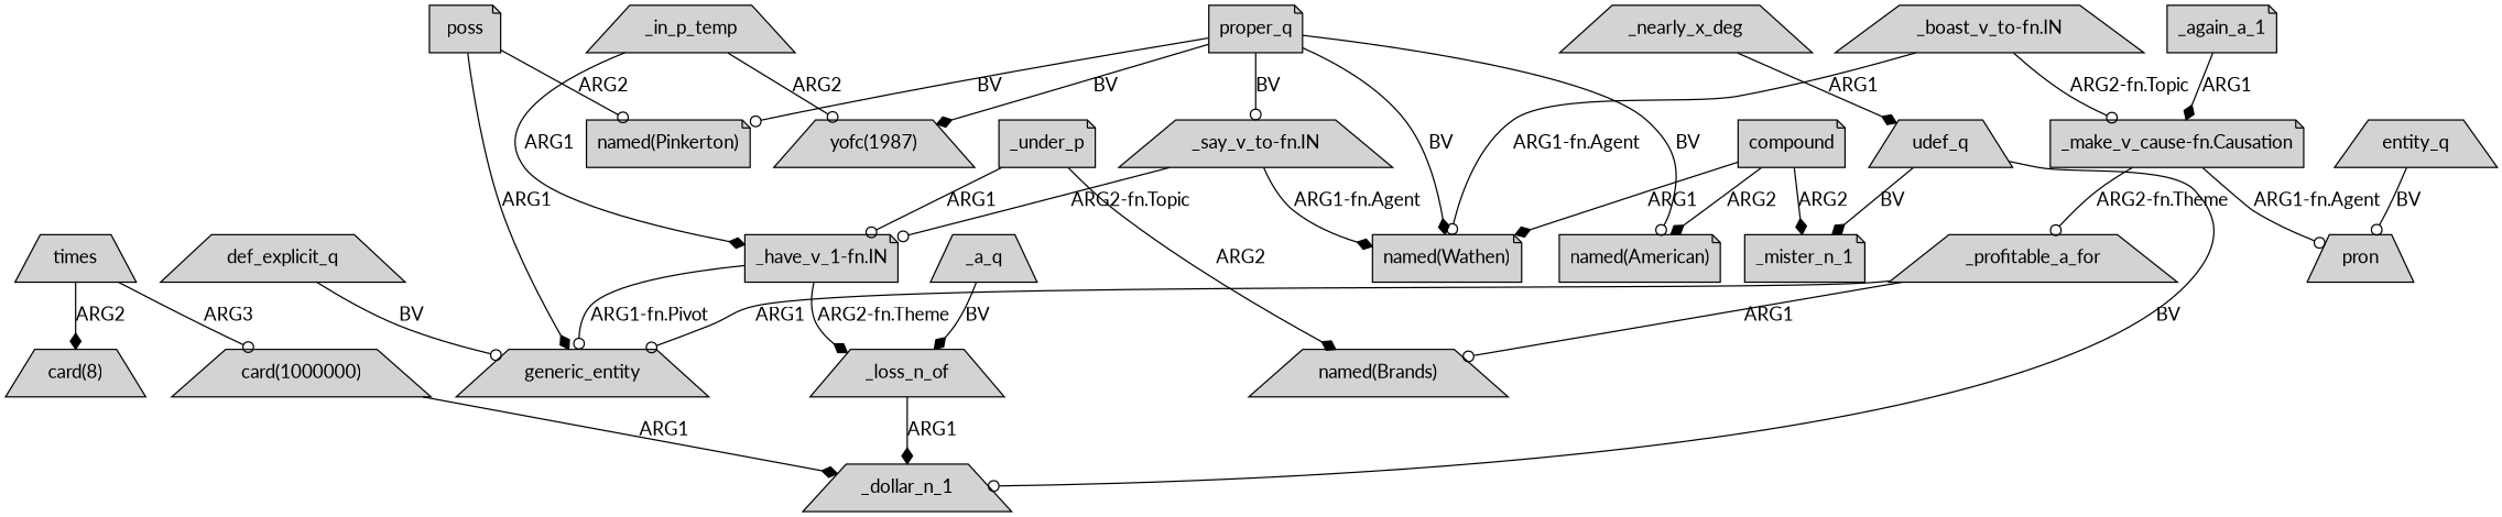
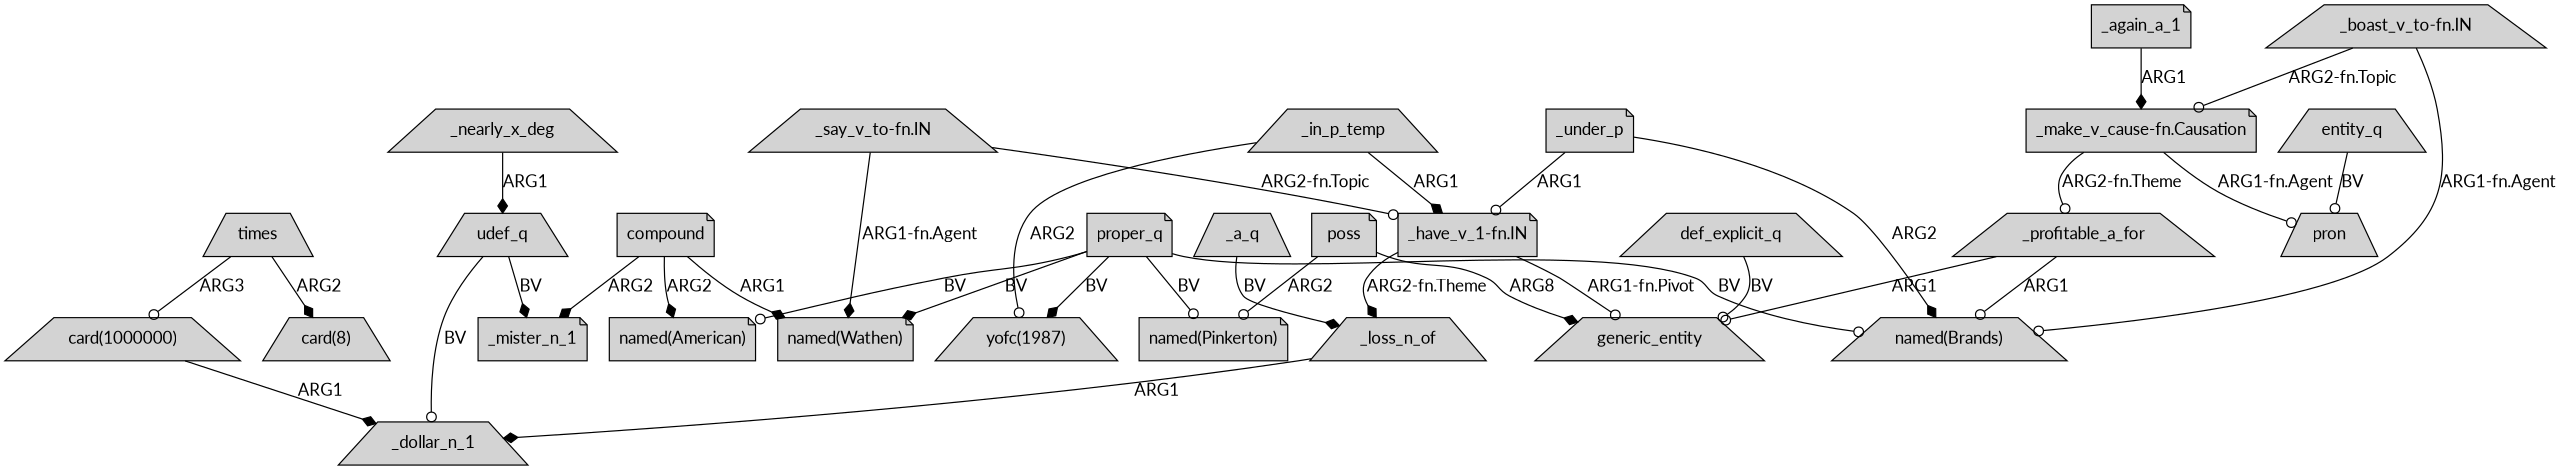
  digraph {
    fontname=Lato
    node [fontname=Lato shape=trapezium style=filled]
    edge [arrowhead=odot fontname=Lato]
    proper_q [shape=note]
    "named(Pinkerton)" [shape=note]
    "yofc(1987)"
    "named(Brands)"
    "named(Wathen)" [shape=note]
    "named(American)" [shape=note]
    "card(1000000)"
    _dollar_n_1
    _in_p_temp
    "_have_v_1-fn.IN" [shape=note]
    generic_entity
    _loss_n_of
    "_make_v_cause-fn.Causation" [shape=note]
    _profitable_a_for
    pron
    compound [shape=note]
    _mister_n_1 [shape=note]
    poss [shape=note]
    "_boast_v_to-fn.IN"
    _a_q
    _under_p [shape=note]
    def_explicit_q
    udef_q
    _again_a_1 [shape=note]
    times
    "card(8)"
    n27 [label=entity_q]
    _nearly_x_deg
    "_say_v_to-fn.IN"
    proper_q -> "named(Pinkerton)" [label=BV]
    proper_q -> "yofc(1987)" [arrowhead=diamond label=BV]
-   proper_q -> "_say_v_to-fn.IN" [label=BV]
+   proper_q -> "named(Brands)" [label=BV]
    proper_q -> "named(Wathen)" [arrowhead=diamond label=BV]
    proper_q -> "named(American)" [label=BV]
    "card(1000000)" -> _dollar_n_1 [arrowhead=diamond label=ARG1]
    _in_p_temp -> "yofc(1987)" [label=ARG2]
    _in_p_temp -> "_have_v_1-fn.IN" [arrowhead=diamond label=ARG1]
    "_have_v_1-fn.IN" -> generic_entity [label="ARG1-fn.Pivot"]
    "_have_v_1-fn.IN" -> _loss_n_of [arrowhead=diamond label="ARG2-fn.Theme"]
    _loss_n_of -> _dollar_n_1 [arrowhead=diamond label=ARG1]
    "_make_v_cause-fn.Causation" -> _profitable_a_for [label="ARG2-fn.Theme"]
    "_make_v_cause-fn.Causation" -> pron [label="ARG1-fn.Agent"]
    _profitable_a_for -> "named(Brands)" [label=ARG1]
    _profitable_a_for -> generic_entity [label=ARG1]
    compound -> "named(Wathen)" [arrowhead=diamond label=ARG1]
    compound -> "named(American)" [arrowhead=diamond label=ARG2]
    compound -> _mister_n_1 [arrowhead=diamond label=ARG2]
    poss -> "named(Pinkerton)" [label=ARG2]
-   poss -> generic_entity [arrowhead=diamond label=ARG1]
-   "_boast_v_to-fn.IN" -> "named(Wathen)" [label="ARG1-fn.Agent"]
+   poss -> generic_entity [arrowhead=diamond label=ARG8]
+   "_boast_v_to-fn.IN" -> "named(Brands)" [label="ARG1-fn.Agent"]
    "_boast_v_to-fn.IN" -> "_make_v_cause-fn.Causation" [label="ARG2-fn.Topic"]
    _a_q -> _loss_n_of [arrowhead=diamond label=BV]
    _under_p -> "named(Brands)" [arrowhead=diamond label=ARG2]
    _under_p -> "_have_v_1-fn.IN" [label=ARG1]
    def_explicit_q -> generic_entity [label=BV]
    udef_q -> _dollar_n_1 [label=BV]
    udef_q -> _mister_n_1 [arrowhead=diamond label=BV]
    _again_a_1 -> "_make_v_cause-fn.Causation" [arrowhead=diamond label=ARG1]
    times -> "card(1000000)" [label=ARG3]
    times -> "card(8)" [arrowhead=diamond label=ARG2]
    n27 -> pron [label=BV]
    _nearly_x_deg -> udef_q [arrowhead=diamond label=ARG1]
    "_say_v_to-fn.IN" -> "named(Wathen)" [arrowhead=diamond label="ARG1-fn.Agent"]
    "_say_v_to-fn.IN" -> "_have_v_1-fn.IN" [label="ARG2-fn.Topic"]
  }
